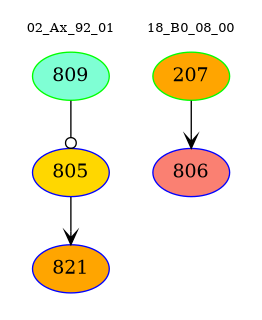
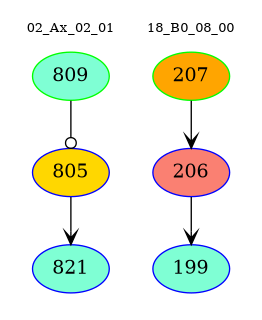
  digraph {
    node [color=blue fillcolor=aquamarine style=filled]
    edge [arrowhead=vee color=black]
    n1 [color=green label=809]
    n2 [fillcolor=gold label=805]
-   n3 [fillcolor=orange label=821]
+   n3 [label=821]
    n4 [color=green fillcolor=orange label=207]
-   n5 [fillcolor=salmon label=806]
+   n5 [fillcolor=salmon label=206]
+   n6 [label=199]
    subgraph cluster_1 {
      color=white
      fontsize=10
-     label="02_Ax_92_01"
+     label="02_Ax_02_01"
      n1
      n2
      n3
    }
    subgraph cluster_2 {
      color=white
      fontsize=10
      label="18_B0_08_00"
      n4
      n5
+     n6
    }
    n1 -> n2 [arrowhead=odot]
    n2 -> n3
    n4 -> n5
+   n5 -> n6
  }
